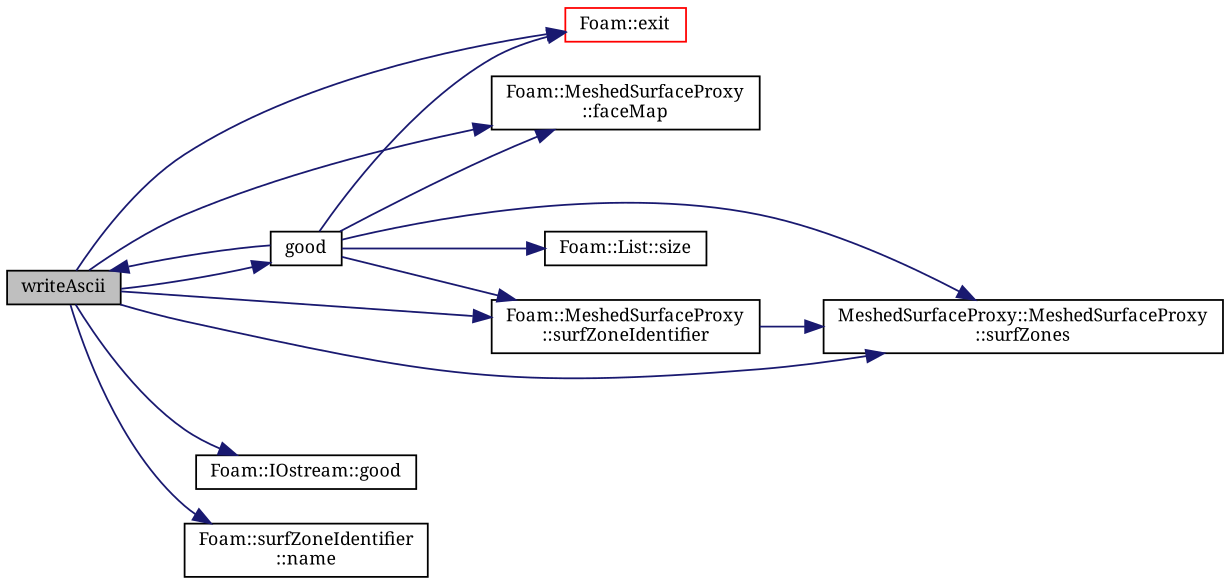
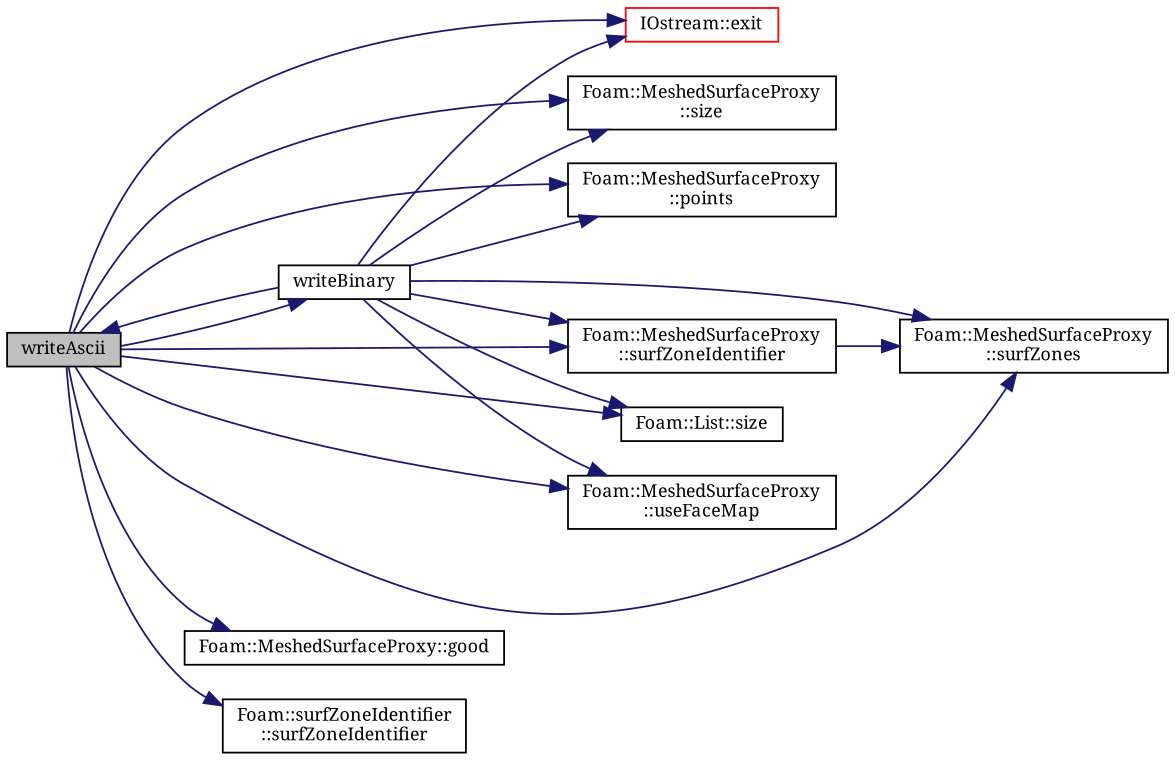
  digraph {
    fontname="Noto Serif"
    rankdir=LR
    node [color=black fontname="Noto Serif" fontsize=10 shape=record]
    edge [color=midnightblue fontname="Noto Serif" fontsize=10 labelfontname=FreeSans labelfontsize=10 style=solid]
    n1 [fillcolor=grey75 fontcolor=black height=0.2 label=writeAscii style=filled width=0.4]
-   n2 [color=red height=0.2 label="Foam::exit" width=0.4]
-   n3 [height=0.2 label="Foam::MeshedSurfaceProxy\l::faceMap" width=0.4]
+   n2 [color=red height=0.2 label="IOstream::exit" width=0.4]
+   n3 [height=0.2 label="Foam::MeshedSurfaceProxy\l::size" width=0.4]
    n4 [height=0.2 label="Foam::MeshedSurfaceProxy\l::surfZoneIdentifier" width=0.4]
-   n5 [height=0.2 label="MeshedSurfaceProxy::MeshedSurfaceProxy\l::surfZones" width=0.4]
-   n6 [height=0.2 label="Foam::IOstream::good" width=0.4]
-   n7 [height=0.2 label="Foam::surfZoneIdentifier\l::name" width=0.4]
+   n5 [height=0.2 label="Foam::MeshedSurfaceProxy\l::surfZones" width=0.4]
+   n6 [height=0.2 label="Foam::MeshedSurfaceProxy::good" width=0.4]
+   n7 [height=0.2 label="Foam::surfZoneIdentifier\l::surfZoneIdentifier" width=0.4]
+   n8 [height=0.2 label="Foam::MeshedSurfaceProxy\l::points" width=0.4]
    n9 [height=0.2 label="Foam::List::size" width=0.4]
-   n11 [height=0.2 label=good width=0.4]
+   n10 [height=0.2 label="Foam::MeshedSurfaceProxy\l::useFaceMap" width=0.4]
+   n11 [height=0.2 label=writeBinary width=0.4]
    n1 -> n2
    n1 -> n3
    n1 -> n4
    n1 -> n5
    n1 -> n6
    n1 -> n7
+   n1 -> n8
+   n1 -> n9
+   n1 -> n10
    n1 -> n11
    n4 -> n5
    n11 -> n1
    n11 -> n2
    n11 -> n3
    n11 -> n4
    n11 -> n5
+   n11 -> n8
    n11 -> n9
+   n11 -> n10
  }
